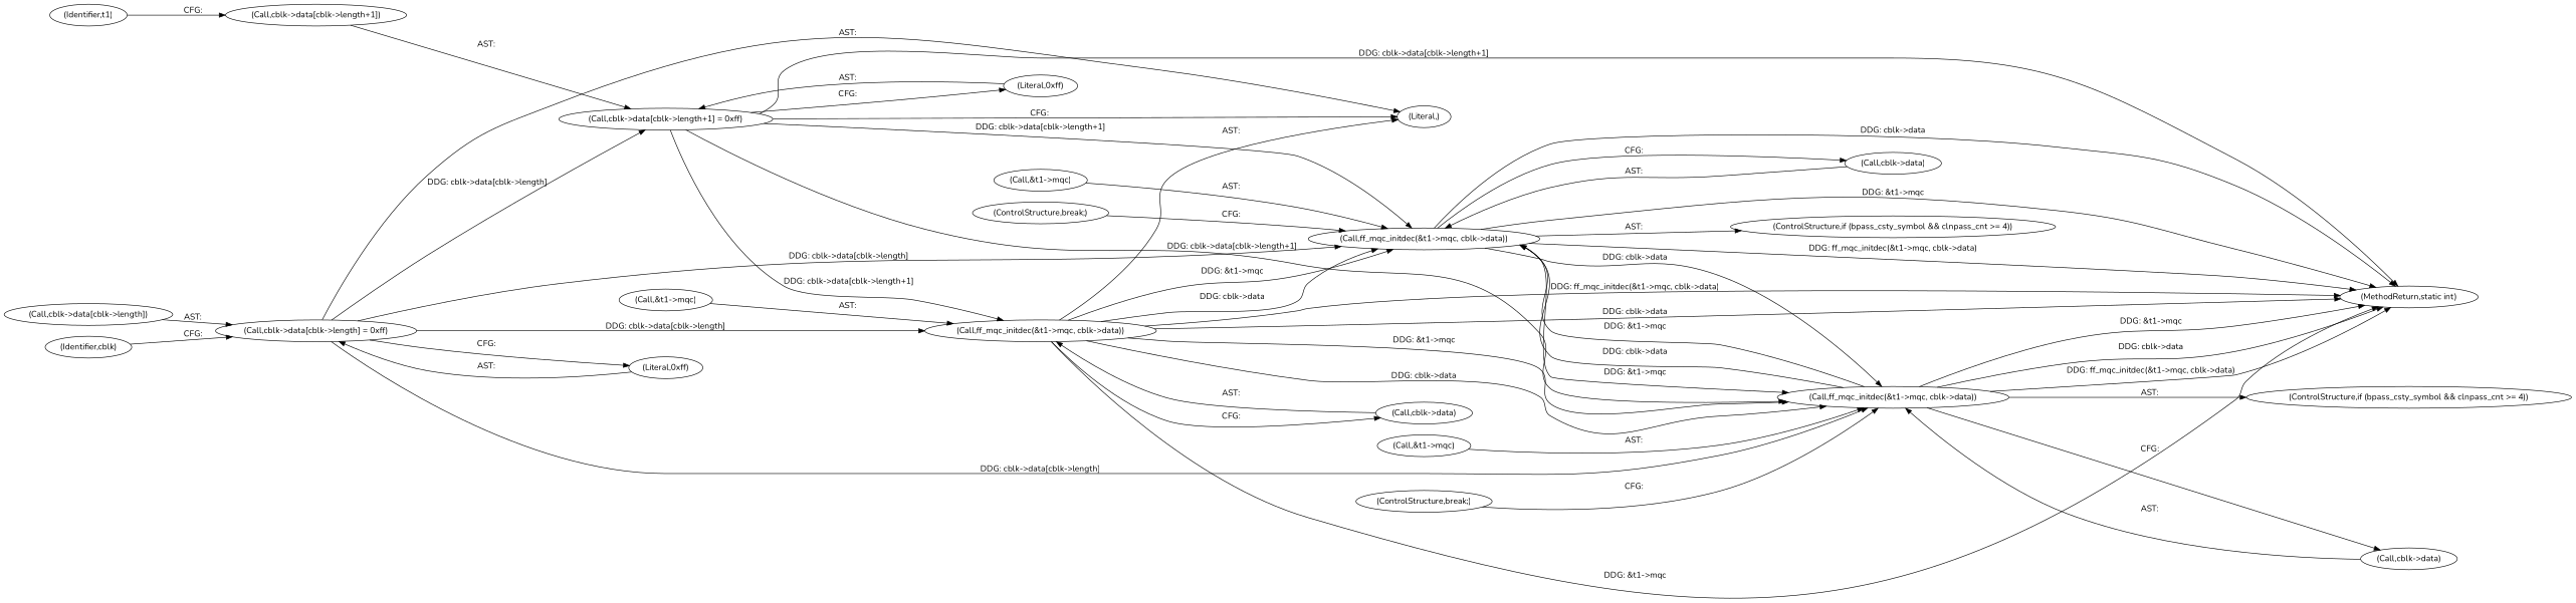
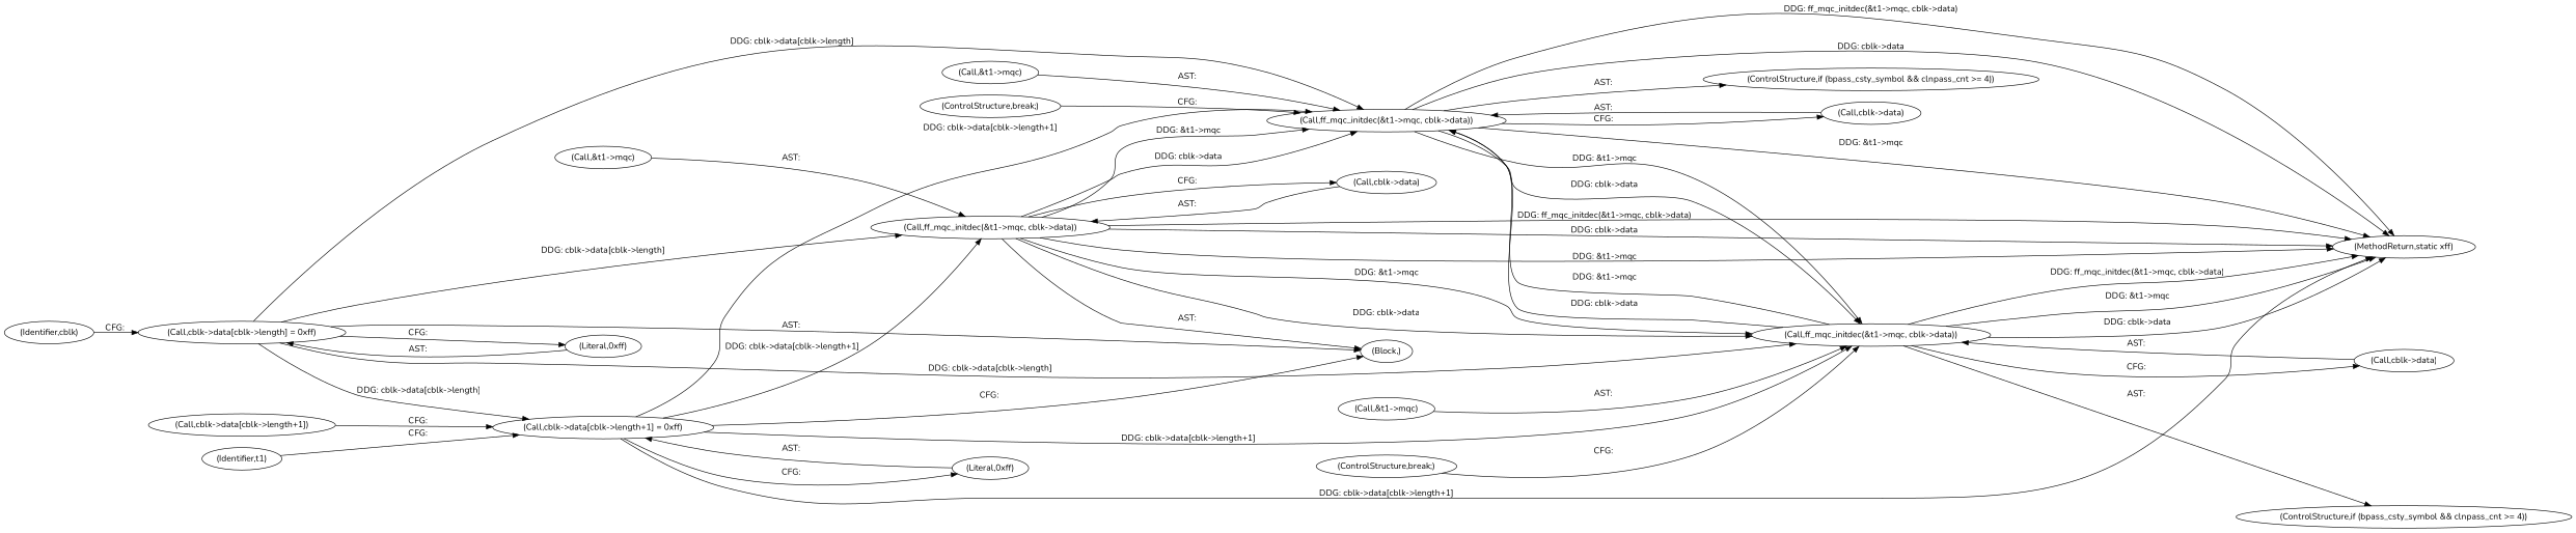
  digraph {
    fontname=Nunito
    rankdir=LR
    node [fontname=Nunito]
    edge [fontname=Nunito]
    n1 [label="(Call,ff_mqc_initdec(&t1->mqc, cblk->data))"]
    n2 [label="(Call,ff_mqc_initdec(&t1->mqc, cblk->data))"]
-   n3 [label="(MethodReturn,static int)"]
+   n3 [label="(MethodReturn,static xff)"]
    n4 [label="(Call,cblk->data)"]
    n5 [label="(ControlStructure,if (bpass_csty_symbol && clnpass_cnt >= 4))"]
    n6 [label="(ControlStructure,if (bpass_csty_symbol && clnpass_cnt >= 4))"]
    n7 [label="(Call,cblk->data)"]
    n8 [label="(Call,ff_mqc_initdec(&t1->mqc, cblk->data))"]
-   n9 [label="(Literal,)"]
+   n9 [label="(Block,)"]
    n10 [label="(Call,cblk->data)"]
    n11 [label="(Call,cblk->data[cblk->length+1] = 0xff)"]
    n12 [label="(Literal,0xff)"]
    n13 [label="(Call,cblk->data[cblk->length] = 0xff)"]
    n14 [label="(Literal,0xff)"]
    n15 [label="(Call,cblk->data[cblk->length+1])"]
    n16 [label="(Call,&t1->mqc)"]
    n17 [label="(ControlStructure,break;)"]
    n18 [label="(Call,&t1->mqc)"]
    n19 [label="(Call,&t1->mqc)"]
    n20 [label="(Identifier,t1)"]
-   n21 [label="(Call,cblk->data[cblk->length])"]
    n22 [label="(Identifier,cblk)"]
    n23 [label="(ControlStructure,break;)"]
    n1 -> n2 [label="DDG: &t1->mqc"]
    n1 -> n2 [label="DDG: cblk->data"]
    n1 -> n3 [label="DDG: cblk->data"]
    n1 -> n3 [label="DDG: &t1->mqc"]
    n1 -> n3 [label="DDG: ff_mqc_initdec(&t1->mqc, cblk->data)"]
    n1 -> n4 [label="CFG: "]
    n1 -> n5 [label="AST: "]
    n2 -> n1 [label="DDG: &t1->mqc"]
    n2 -> n1 [label="DDG: cblk->data"]
    n2 -> n3 [label="DDG: &t1->mqc"]
    n2 -> n3 [label="DDG: cblk->data"]
    n2 -> n3 [label="DDG: ff_mqc_initdec(&t1->mqc, cblk->data)"]
    n2 -> n6 [label="AST: "]
    n2 -> n7 [label="CFG: "]
    n4 -> n1 [label="AST: "]
    n7 -> n2 [label="AST: "]
    n8 -> n1 [label="DDG: &t1->mqc"]
    n8 -> n1 [label="DDG: cblk->data"]
    n8 -> n2 [label="DDG: &t1->mqc"]
    n8 -> n2 [label="DDG: cblk->data"]
    n8 -> n3 [label="DDG: &t1->mqc"]
    n8 -> n3 [label="DDG: ff_mqc_initdec(&t1->mqc, cblk->data)"]
    n8 -> n3 [label="DDG: cblk->data"]
    n8 -> n9 [label="AST: "]
    n8 -> n10 [label="CFG: "]
    n10 -> n8 [label="AST: "]
    n11 -> n1 [label="DDG: cblk->data[cblk->length+1]"]
    n11 -> n2 [label="DDG: cblk->data[cblk->length+1]"]
    n11 -> n3 [label="DDG: cblk->data[cblk->length+1]"]
    n11 -> n8 [label="DDG: cblk->data[cblk->length+1]"]
    n11 -> n9 [label="CFG: "]
    n11 -> n12 [label="CFG: "]
    n12 -> n11 [label="AST: "]
    n13 -> n1 [label="DDG: cblk->data[cblk->length]"]
    n13 -> n2 [label="DDG: cblk->data[cblk->length]"]
    n13 -> n8 [label="DDG: cblk->data[cblk->length]"]
    n13 -> n9 [label="AST: "]
    n13 -> n11 [label="DDG: cblk->data[cblk->length]"]
    n13 -> n14 [label="CFG: "]
    n14 -> n13 [label="AST: "]
-   n15 -> n11 [label="AST: "]
+   n15 -> n11 [label="CFG: "]
    n16 -> n8 [label="AST: "]
    n17 -> n2 [label="CFG: "]
    n18 -> n2 [label="AST: "]
    n19 -> n1 [label="AST: "]
-   n20 -> n15 [label="CFG: "]
-   n21 -> n13 [label="AST: "]
+   n20 -> n11 [label="CFG: "]
    n22 -> n13 [label="CFG: "]
    n23 -> n1 [label="CFG: "]
  }
